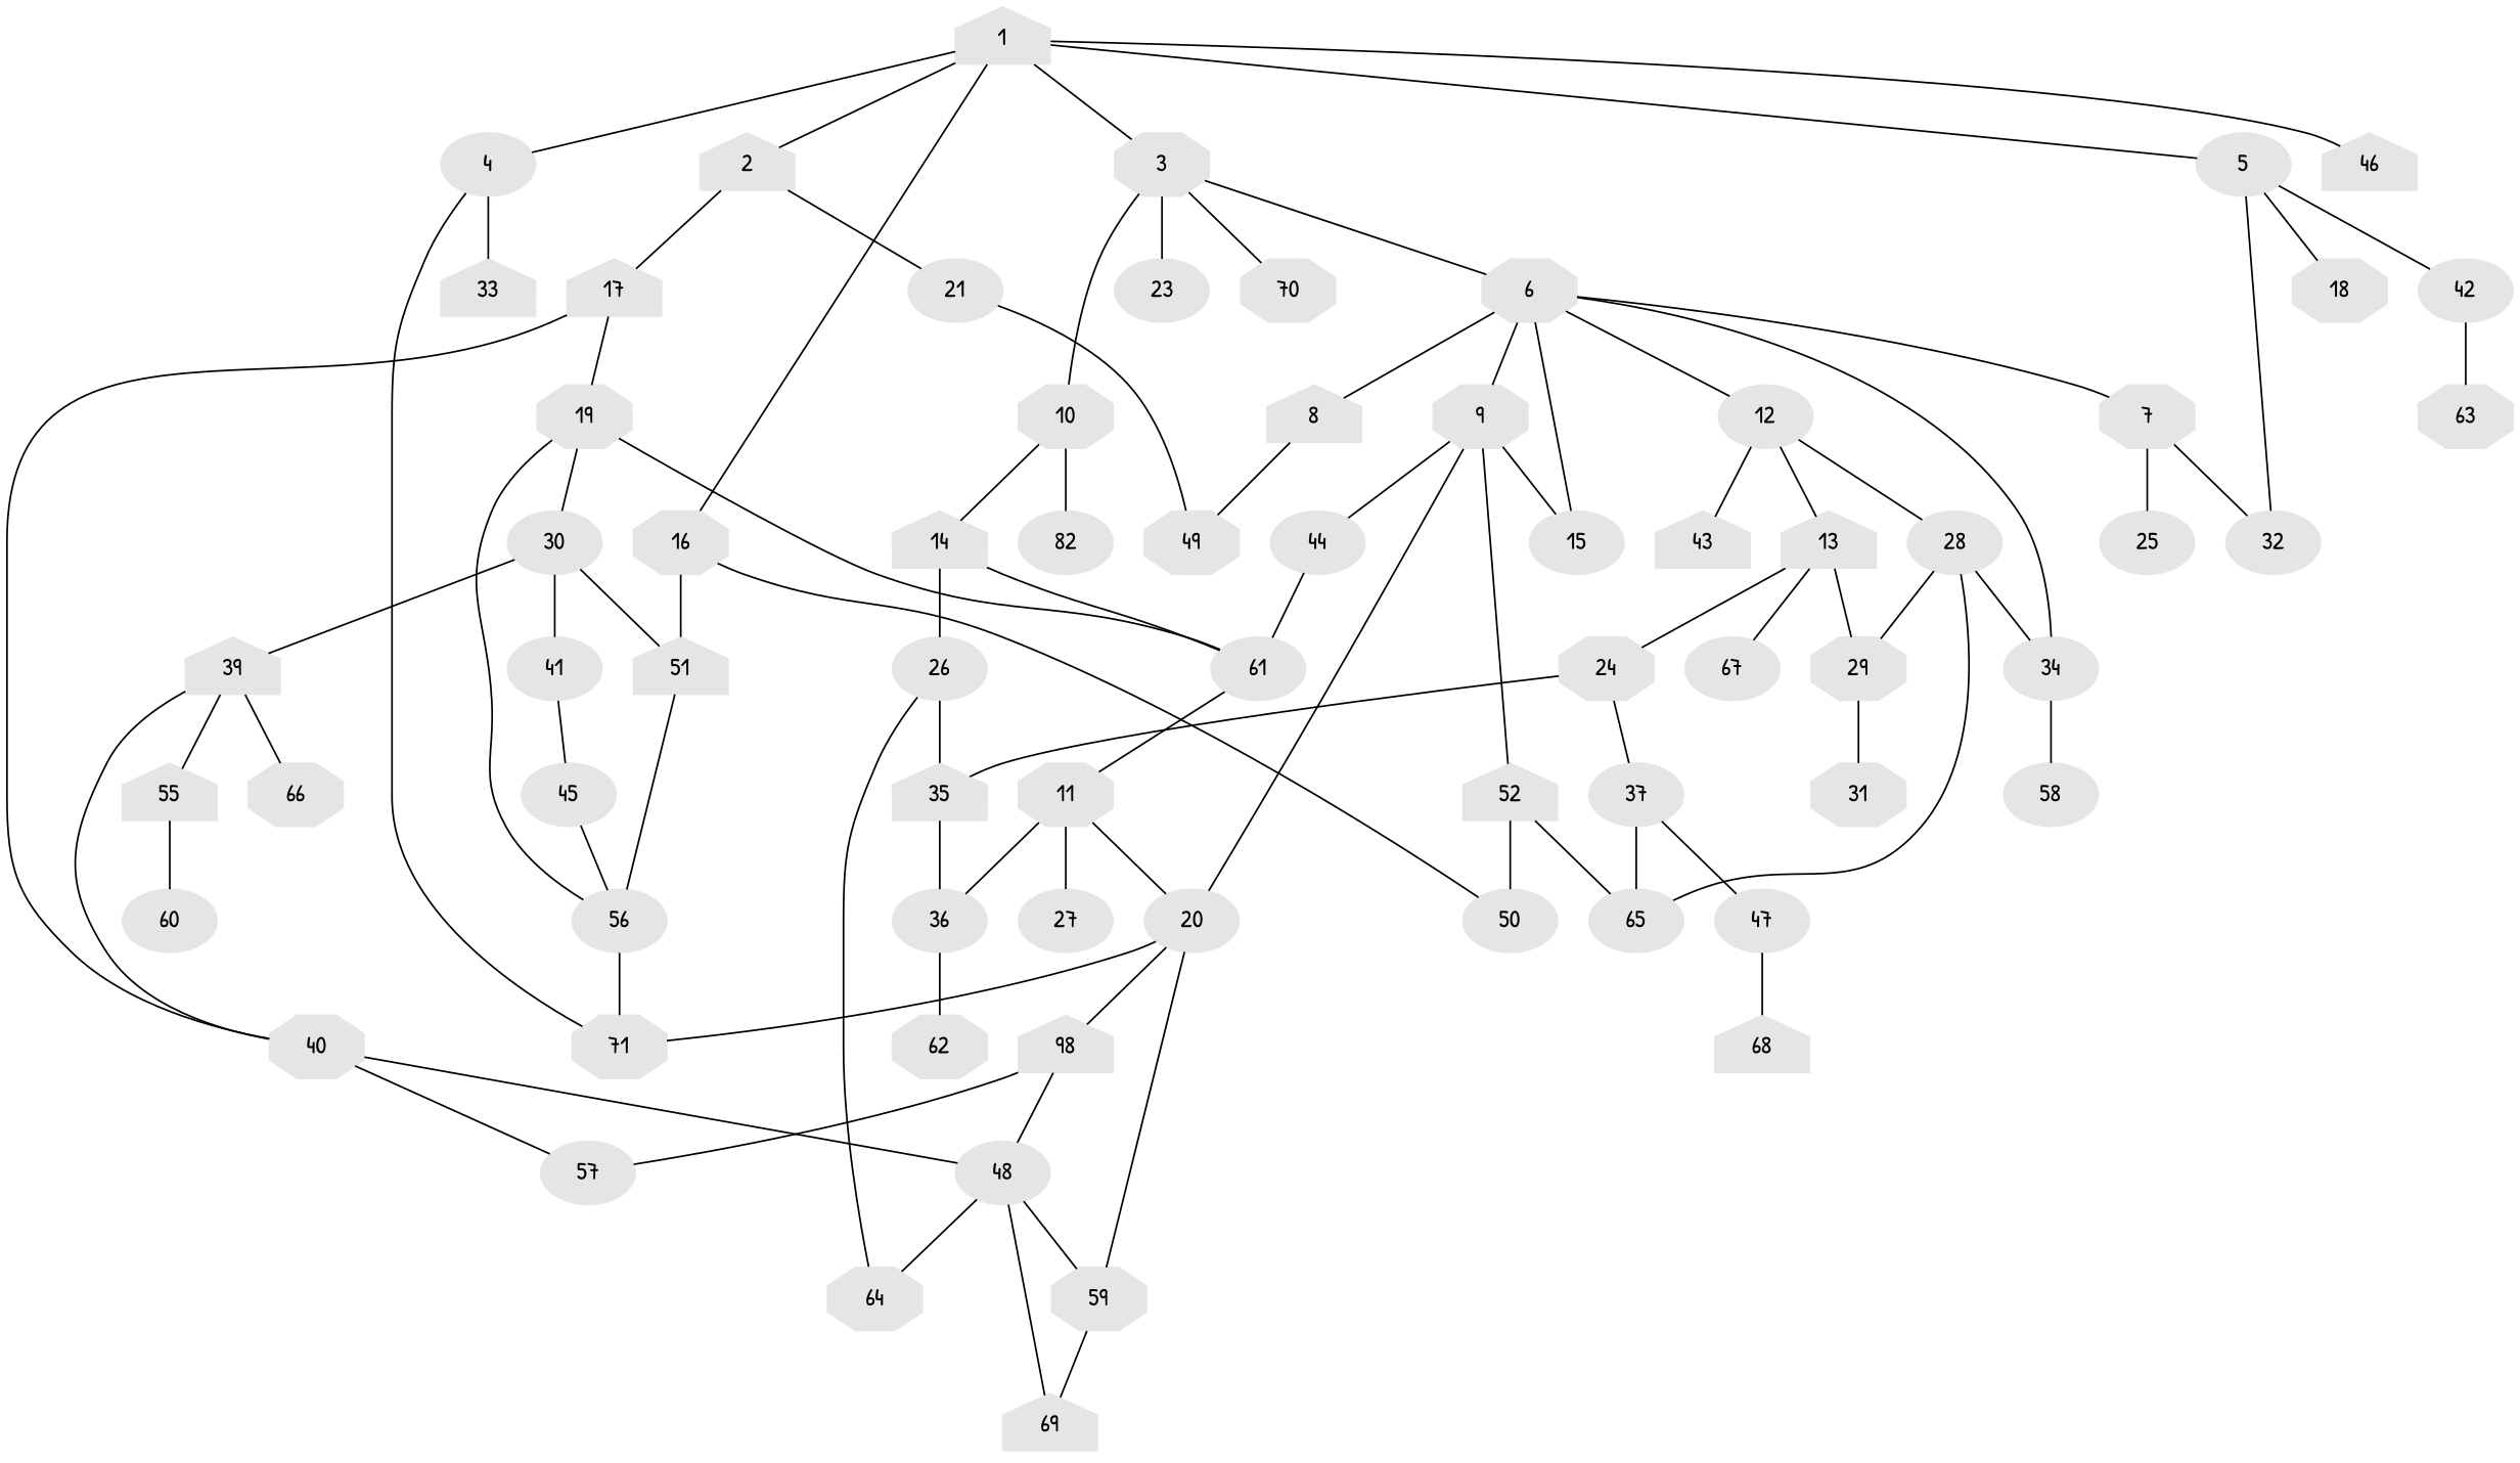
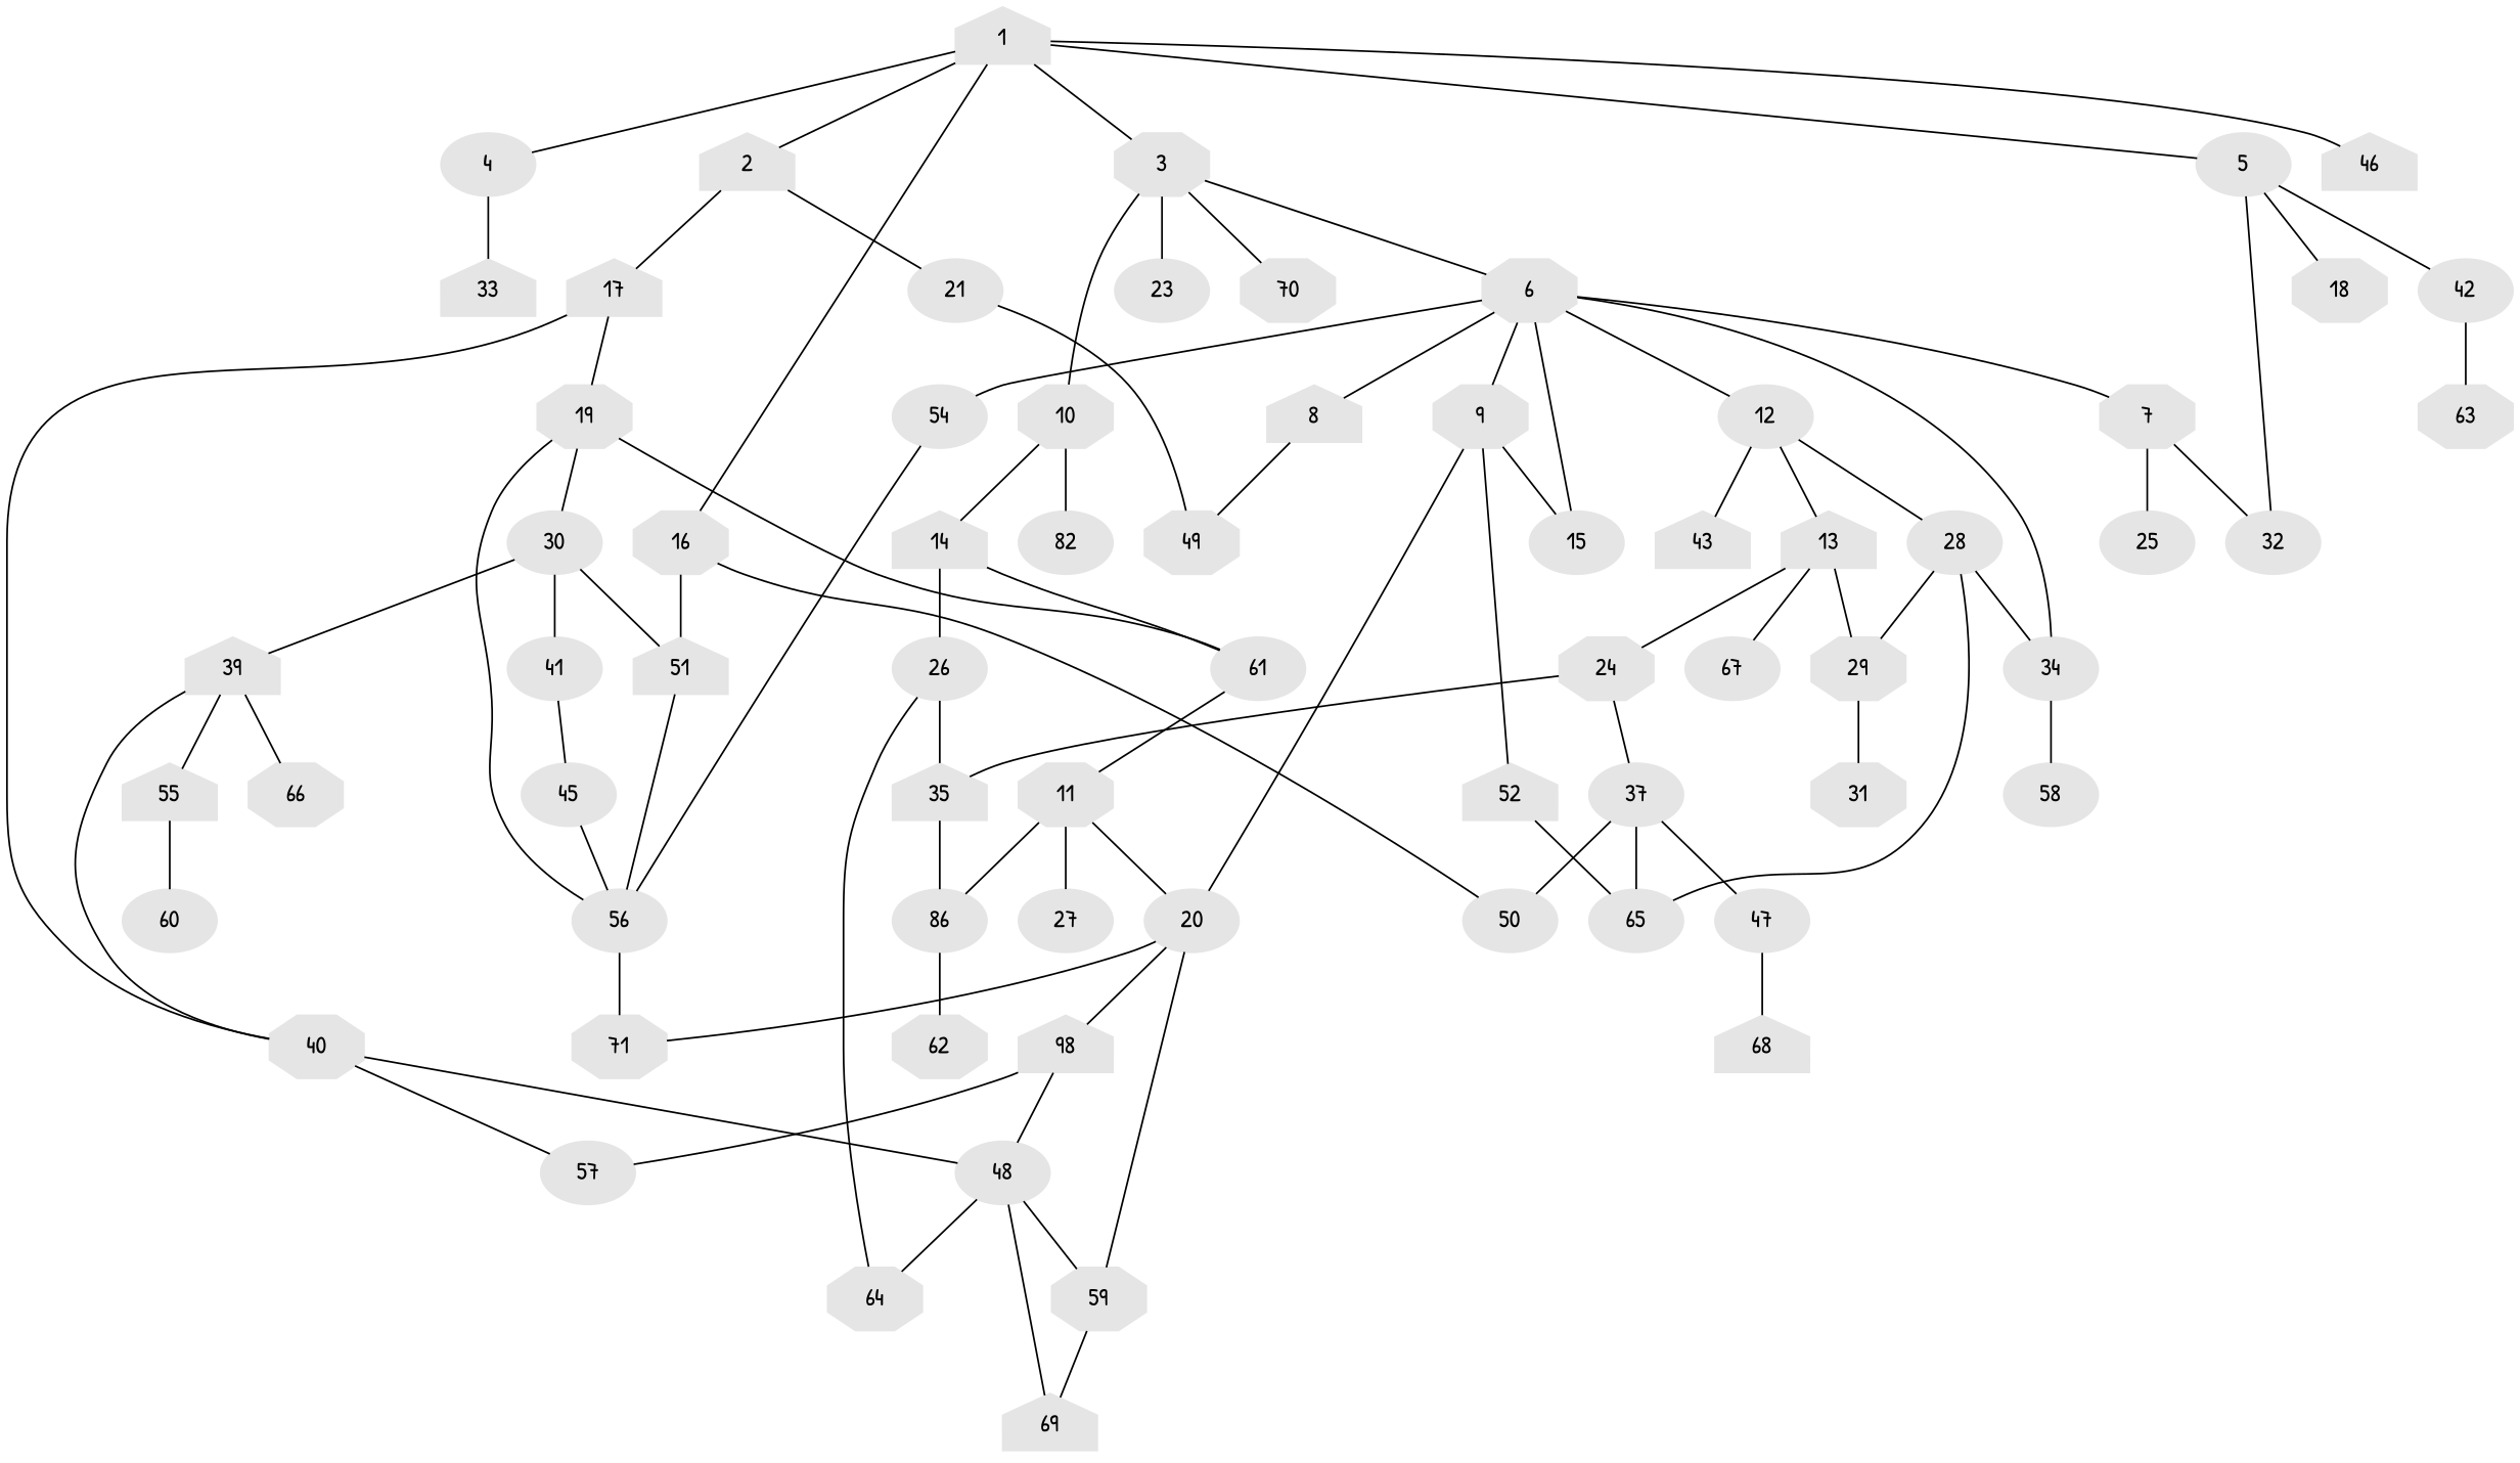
  graph {
    fontname="Patrick Hand"
    node [color=gray90 fontname="Patrick Hand" shape=ellipse style=filled]
    edge [fontname="Patrick Hand"]
    1 [shape=house]
    2 [shape=house]
    3 [shape=octagon]
    4
    5
    16 [shape=octagon]
    46 [shape=house]
    17 [shape=house]
    21
    6 [shape=octagon]
    10 [shape=octagon]
    23
    70 [shape=octagon]
    33 [shape=house]
    71 [shape=octagon]
    18 [shape=octagon]
    32
    42
    50
    51 [shape=house]
    19 [shape=octagon]
    40 [shape=octagon]
    49 [shape=octagon]
    7 [shape=octagon]
    8 [shape=house]
    9 [shape=octagon]
    12
    15
    34
+   54
    14 [shape=house]
    n32 [label=82]
    63 [shape=octagon]
    25
    20
-   44
    52 [shape=house]
    13 [shape=house]
    28
    43 [shape=house]
    58
    56
    11 [shape=octagon]
    27
-   36
+   36 [label=86]
    n46 [label=98 shape=house]
    59 [shape=octagon]
    61
    65
    26
    62 [shape=octagon]
    24 [shape=octagon]
    29 [shape=octagon]
    67
    35 [shape=house]
    37
    31 [shape=octagon]
    64 [shape=octagon]
    30
    48
    57
    39 [shape=house]
    41
    69 [shape=house]
    47
    55 [shape=house]
    66 [shape=octagon]
    45
    68 [shape=house]
    60
    1 -- 2
    1 -- 3
    1 -- 4
    1 -- 5
    1 -- 16
    1 -- 46
    2 -- 17
    2 -- 21
    3 -- 6
    3 -- 10
    3 -- 23
    3 -- 70
    4 -- 33
-   4 -- 71
    5 -- 18
    5 -- 32
    5 -- 42
    16 -- 50
    16 -- 51
    17 -- 19
    17 -- 40
    21 -- 49
    6 -- 7
    6 -- 8
    6 -- 9
    6 -- 12
    6 -- 15
    6 -- 34
+   6 -- 54
    10 -- 14
    10 -- n32
    42 -- 63
    51 -- 56
    19 -- 56
    19 -- 61
    19 -- 30
    40 -- 48
    40 -- 57
    7 -- 32
    7 -- 25
    8 -- 49
    9 -- 15
    9 -- 20
-   9 -- 44
    9 -- 52
    12 -- 13
    12 -- 28
    12 -- 43
    34 -- 58
+   54 -- 56
    14 -- 61
    14 -- 26
    20 -- 71
    20 -- n46
    20 -- 59
-   44 -- 61
    52 -- 65
    13 -- 24
    13 -- 29
    13 -- 67
    28 -- 34
    28 -- 65
    28 -- 29
    56 -- 71
    11 -- 20
    11 -- 27
    11 -- 36
    36 -- 62
    n46 -- 48
    n46 -- 57
    59 -- 69
    61 -- 11
    26 -- 35
    26 -- 64
    24 -- 35
    24 -- 37
    29 -- 31
    35 -- 36
-   52 -- 50
+   37 -- 50
    37 -- 65
    37 -- 47
    30 -- 51
    30 -- 39
    30 -- 41
    48 -- 59
    48 -- 64
    48 -- 69
    39 -- 40
    39 -- 55
    39 -- 66
    41 -- 45
    47 -- 68
    55 -- 60
    45 -- 56
  }
